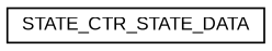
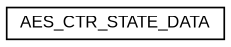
  digraph {
    rankdir=TB
    fontname="Liberation Sans"
-   n1 [color=black fillcolor=white fontname="Liberation Sans" fontsize=10 height=0.2 label=STATE_CTR_STATE_DATA shape=record style=filled width=0.4]
+   n1 [color=black fillcolor=white fontname="Liberation Sans" fontsize=10 height=0.2 label=AES_CTR_STATE_DATA shape=record style=filled width=0.4]
  }
